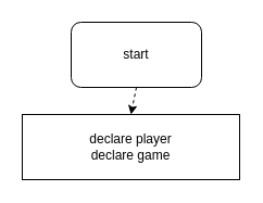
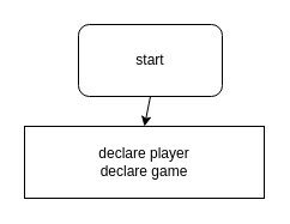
  <mxCell id="0" />
  <mxCell id="1" parent="0" />
  <mxCell id="2" value="declare player&lt;br&gt;declare game" style="rounded=0;whiteSpace=wrap;html=1;" vertex="1" parent="1"><mxGeometry x="20" y="105" width="200" height="60" as="geometry" /></mxCell>
- <mxCell id="3" style="edgeStyle=none;html=1;exitX=0.5;exitY=1;exitDx=0;exitDy=0;entryX=0.5;entryY=0;entryDx=0;entryDy=0;dashed=1;" edge="1" parent="1" source="4" target="2"><mxGeometry relative="1" as="geometry" /></mxCell>
+ <mxCell id="3" style="edgeStyle=none;html=1;exitX=0.5;exitY=1;exitDx=0;exitDy=0;entryX=0.5;entryY=0;entryDx=0;entryDy=0;" edge="1" parent="1" source="4" target="2"><mxGeometry relative="1" as="geometry" /></mxCell>
  <mxCell id="4" value="start" style="rounded=1;whiteSpace=wrap;html=1;" vertex="1" parent="1"><mxGeometry x="65" y="20" width="120" height="60" as="geometry" /></mxCell>
